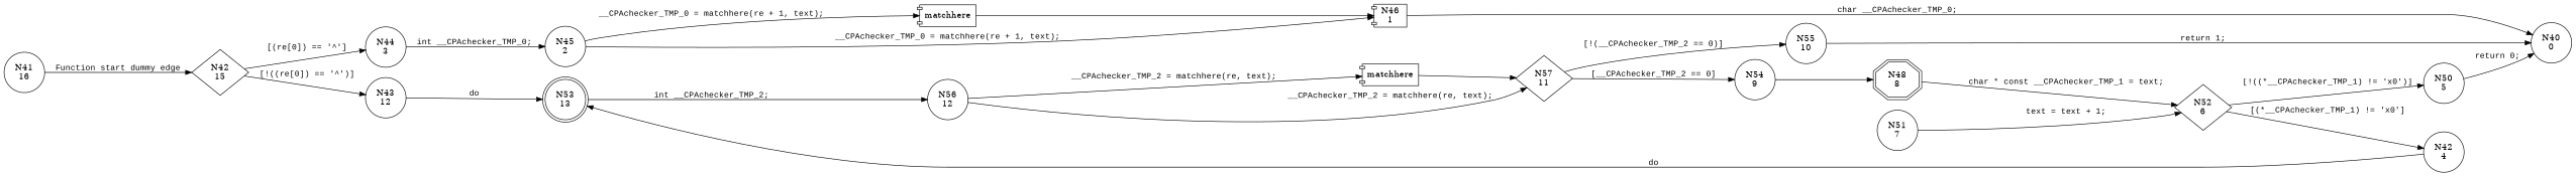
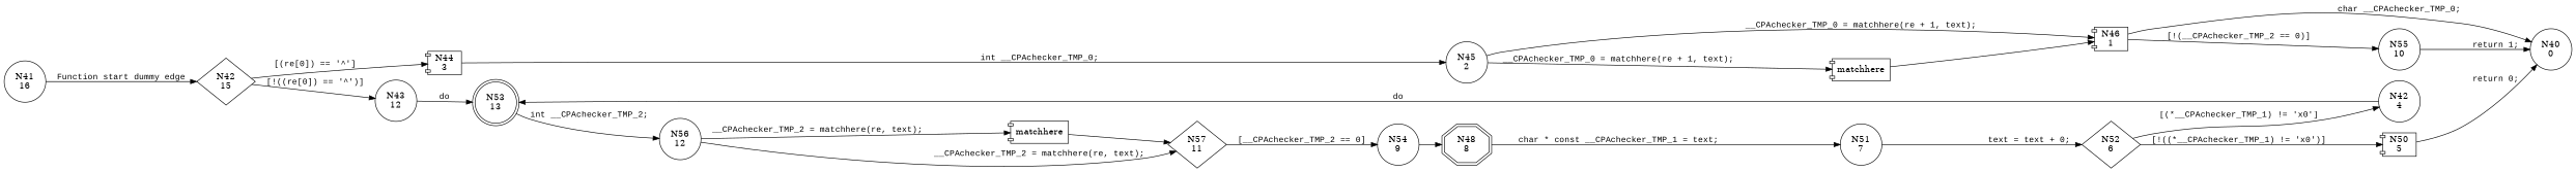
  digraph {
    rankdir=LR
    node [shape=circle]
    edge [fontname="Courier New"]
    n1 [label="N41\n16"]
    n2 [label="N42\n15" shape=diamond]
-   n3 [label="N44\n3"]
+   n3 [label="N44\n3" shape=component]
    n4 [label="N43\n12"]
    n5 [label="N45\n2"]
    n6 [label="N53\n13" shape=doublecircle]
    n7 [label="N46\n1" shape=component]
    n8 [label=matchhere shape=component]
    n9 [label="N56\n12"]
    n10 [label="N57\n11" shape=diamond]
    n11 [label=matchhere shape=component]
    n12 [label="N54\n9"]
    n13 [label="N55\n10"]
    n14 [label="N48\n8" shape=doubleoctagon]
    n15 [label="N40\n0"]
    n16 [label="N51\n7"]
    n17 [label="N52\n6" shape=diamond]
    n18 [label="N42\n4"]
-   n19 [label="N50\n5"]
+   n19 [label="N50\n5" shape=component]
    n1 -> n2 [label="Function start dummy edge"]
    n2 -> n3 [label="[(re[0]) == '^']"]
    n2 -> n4 [label="[!((re[0]) == '^')]"]
    n3 -> n5 [label="int __CPAchecker_TMP_0;"]
    n4 -> n6 [label=do]
    n5 -> n7 [label="__CPAchecker_TMP_0 = matchhere(re + 1, text);"]
    n5 -> n8 [label="__CPAchecker_TMP_0 = matchhere(re + 1, text);"]
    n6 -> n9 [label="int __CPAchecker_TMP_2;"]
    n7 -> n15 [label="char __CPAchecker_TMP_0;"]
    n8 -> n7
    n9 -> n10 [label="__CPAchecker_TMP_2 = matchhere(re, text);"]
    n9 -> n11 [label="__CPAchecker_TMP_2 = matchhere(re, text);"]
    n10 -> n12 [label="[__CPAchecker_TMP_2 == 0]"]
-   n10 -> n13 [label="[!(__CPAchecker_TMP_2 == 0)]"]
+   n7 -> n13 [label="[!(__CPAchecker_TMP_2 == 0)]"]
    n11 -> n10
    n12 -> n14
    n13 -> n15 [label="return 1;"]
-   n14 -> n17 [label="char * const __CPAchecker_TMP_1 = text;"]
-   n16 -> n17 [label="text = text + 1;"]
+   n14 -> n16 [label="char * const __CPAchecker_TMP_1 = text;"]
+   n16 -> n17 [label="text = text + 0;"]
    n17 -> n18 [label="[(*__CPAchecker_TMP_1) != '\x0']"]
    n17 -> n19 [label="[!((*__CPAchecker_TMP_1) != '\x0')]"]
    n18 -> n6 [label=do]
    n19 -> n15 [label="return 0;"]
  }
